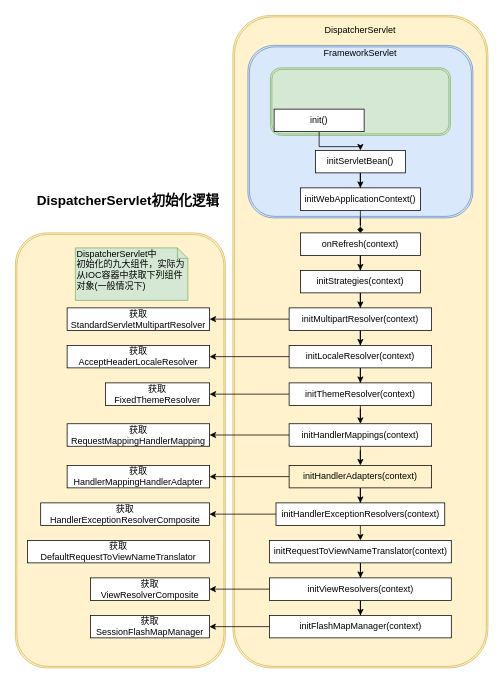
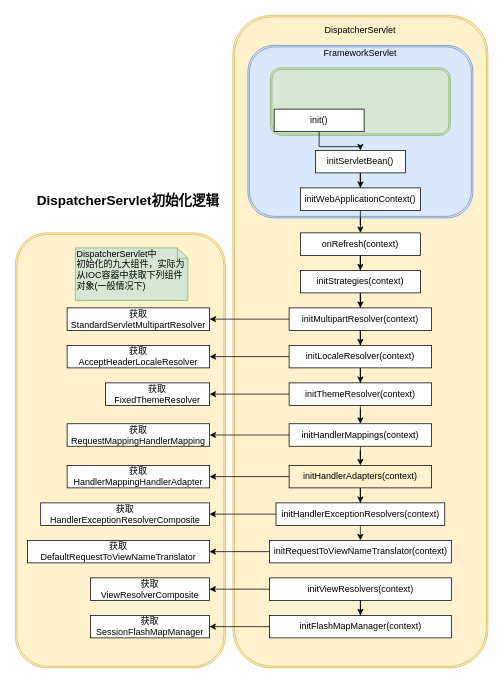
  <mxCell id="0" />
  <mxCell id="1" parent="0" />
  <mxCell id="2" value="" style="shape=ext;double=1;rounded=1;whiteSpace=wrap;html=1;fillColor=#fff2cc;strokeColor=#d6b656;" parent="1" vertex="1"><mxGeometry x="20" y="310" width="280" height="580" as="geometry" /></mxCell>
  <mxCell id="3" value="" style="shape=ext;double=1;rounded=1;whiteSpace=wrap;html=1;fillColor=#fff2cc;strokeColor=#d6b656;" parent="1" vertex="1"><mxGeometry x="310" y="20" width="340" height="870" as="geometry" /></mxCell>
  <mxCell id="4" value="" style="shape=ext;double=1;rounded=1;whiteSpace=wrap;html=1;fillColor=#dae8fc;strokeColor=#6c8ebf;" parent="1" vertex="1"><mxGeometry x="330" y="60" width="300" height="230" as="geometry" /></mxCell>
  <mxCell id="5" value="" style="shape=ext;double=1;rounded=1;whiteSpace=wrap;html=1;fillColor=#d5e8d4;strokeColor=#82b366;" parent="1" vertex="1"><mxGeometry x="360" y="90" width="240" height="90" as="geometry" /></mxCell>
  <mxCell id="6" value="" style="edgeStyle=orthogonalEdgeStyle;rounded=0;orthogonalLoop=1;jettySize=auto;html=1;" parent="1" source="7" target="9" edge="1"><mxGeometry relative="1" as="geometry" /></mxCell>
  <mxCell id="7" value="init()" style="rounded=0;whiteSpace=wrap;html=1;" parent="1" vertex="1"><mxGeometry x="365" y="145" width="120" height="30" as="geometry" /></mxCell>
  <mxCell id="8" value="" style="edgeStyle=orthogonalEdgeStyle;rounded=0;orthogonalLoop=1;jettySize=auto;html=1;" parent="1" source="9" target="11" edge="1"><mxGeometry relative="1" as="geometry" /></mxCell>
  <mxCell id="9" value="initServletBean()" style="rounded=0;whiteSpace=wrap;html=1;" parent="1" vertex="1"><mxGeometry x="420" y="200" width="120" height="30" as="geometry" /></mxCell>
- <mxCell id="10" value="" style="edgeStyle=orthogonalEdgeStyle;rounded=0;orthogonalLoop=1;jettySize=auto;html=1;endArrow=diamond;" parent="1" source="11" target="13" edge="1"><mxGeometry relative="1" as="geometry" /></mxCell>
+ <mxCell id="10" value="" style="edgeStyle=orthogonalEdgeStyle;rounded=0;orthogonalLoop=1;jettySize=auto;html=1;" parent="1" source="11" target="13" edge="1"><mxGeometry relative="1" as="geometry" /></mxCell>
  <mxCell id="11" value="initWebApplicationContext()" style="rounded=0;whiteSpace=wrap;html=1;" parent="1" vertex="1"><mxGeometry x="400" y="250" width="160" height="30" as="geometry" /></mxCell>
  <mxCell id="12" value="" style="edgeStyle=orthogonalEdgeStyle;rounded=0;orthogonalLoop=1;jettySize=auto;html=1;" parent="1" source="13" target="15" edge="1"><mxGeometry relative="1" as="geometry" /></mxCell>
  <mxCell id="13" value="onRefresh(context)" style="rounded=0;whiteSpace=wrap;html=1;" parent="1" vertex="1"><mxGeometry x="400" y="310" width="160" height="30" as="geometry" /></mxCell>
  <mxCell id="14" value="" style="edgeStyle=orthogonalEdgeStyle;rounded=0;orthogonalLoop=1;jettySize=auto;html=1;" parent="1" source="15" target="18" edge="1"><mxGeometry relative="1" as="geometry" /></mxCell>
  <mxCell id="15" value="initStrategies(context)" style="rounded=0;whiteSpace=wrap;html=1;" parent="1" vertex="1"><mxGeometry x="400" y="360" width="160" height="30" as="geometry" /></mxCell>
  <mxCell id="16" value="" style="edgeStyle=orthogonalEdgeStyle;rounded=0;orthogonalLoop=1;jettySize=auto;html=1;" parent="1" source="18" target="22" edge="1"><mxGeometry relative="1" as="geometry" /></mxCell>
  <mxCell id="17" value="" style="edgeStyle=orthogonalEdgeStyle;rounded=0;orthogonalLoop=1;jettySize=auto;html=1;" parent="1" source="18" target="19" edge="1"><mxGeometry relative="1" as="geometry" /></mxCell>
  <mxCell id="18" value="initMultipartResolver(context)" style="rounded=0;whiteSpace=wrap;html=1;" parent="1" vertex="1"><mxGeometry x="385" y="410" width="190" height="30" as="geometry" /></mxCell>
  <mxCell id="19" value="获取StandardServletMultipartResolver" style="rounded=0;whiteSpace=wrap;html=1;" parent="1" vertex="1"><mxGeometry x="89" y="410" width="190" height="30" as="geometry" /></mxCell>
  <mxCell id="20" value="" style="edgeStyle=orthogonalEdgeStyle;rounded=0;orthogonalLoop=1;jettySize=auto;html=1;" parent="1" source="22" target="26" edge="1"><mxGeometry relative="1" as="geometry" /></mxCell>
  <mxCell id="21" value="" style="edgeStyle=orthogonalEdgeStyle;rounded=0;orthogonalLoop=1;jettySize=auto;html=1;" parent="1" source="22" target="23" edge="1"><mxGeometry relative="1" as="geometry" /></mxCell>
  <mxCell id="22" value="initLocaleResolver(context)" style="rounded=0;whiteSpace=wrap;html=1;" parent="1" vertex="1"><mxGeometry x="385" y="460" width="190" height="30" as="geometry" /></mxCell>
  <mxCell id="23" value="获取&lt;br&gt;AcceptHeaderLocaleResolver" style="rounded=0;whiteSpace=wrap;html=1;" parent="1" vertex="1"><mxGeometry x="89" y="460" width="190" height="30" as="geometry" /></mxCell>
  <mxCell id="24" value="" style="edgeStyle=orthogonalEdgeStyle;rounded=0;orthogonalLoop=1;jettySize=auto;html=1;" parent="1" source="26" target="30" edge="1"><mxGeometry relative="1" as="geometry" /></mxCell>
  <mxCell id="25" value="" style="edgeStyle=orthogonalEdgeStyle;rounded=0;orthogonalLoop=1;jettySize=auto;html=1;" parent="1" source="26" target="27" edge="1"><mxGeometry relative="1" as="geometry" /></mxCell>
  <mxCell id="26" value="initThemeResolver(context)" style="rounded=0;whiteSpace=wrap;html=1;" parent="1" vertex="1"><mxGeometry x="385" y="510" width="190" height="30" as="geometry" /></mxCell>
  <mxCell id="27" value="获取&lt;br&gt;FixedThemeResolver" style="rounded=0;whiteSpace=wrap;html=1;" parent="1" vertex="1"><mxGeometry x="140" y="510" width="139" height="30" as="geometry" /></mxCell>
  <mxCell id="28" value="" style="edgeStyle=orthogonalEdgeStyle;rounded=0;orthogonalLoop=1;jettySize=auto;html=1;" parent="1" source="30" target="34" edge="1"><mxGeometry relative="1" as="geometry" /></mxCell>
  <mxCell id="29" value="" style="edgeStyle=orthogonalEdgeStyle;rounded=0;orthogonalLoop=1;jettySize=auto;html=1;" parent="1" source="30" target="31" edge="1"><mxGeometry relative="1" as="geometry" /></mxCell>
  <mxCell id="30" value="initHandlerMappings(context)" style="rounded=0;whiteSpace=wrap;html=1;" parent="1" vertex="1"><mxGeometry x="385" y="564.5" width="190" height="30" as="geometry" /></mxCell>
  <mxCell id="31" value="获取RequestMappingHandlerMapping" style="rounded=0;whiteSpace=wrap;html=1;" parent="1" vertex="1"><mxGeometry x="89" y="564.5" width="190" height="30" as="geometry" /></mxCell>
  <mxCell id="32" value="" style="edgeStyle=orthogonalEdgeStyle;rounded=0;orthogonalLoop=1;jettySize=auto;html=1;" parent="1" source="34" target="38" edge="1"><mxGeometry relative="1" as="geometry" /></mxCell>
  <mxCell id="33" value="" style="edgeStyle=orthogonalEdgeStyle;rounded=0;orthogonalLoop=1;jettySize=auto;html=1;" parent="1" source="34" target="35" edge="1"><mxGeometry relative="1" as="geometry" /></mxCell>
  <mxCell id="34" value="initHandlerAdapters(context)" style="rounded=0;whiteSpace=wrap;html=1;fillColor=#fff2cc;" parent="1" vertex="1"><mxGeometry x="385" y="620" width="190" height="30" as="geometry" /></mxCell>
  <mxCell id="35" value="获取HandlerMappingHandlerAdapter" style="rounded=0;whiteSpace=wrap;html=1;" parent="1" vertex="1"><mxGeometry x="89" y="620" width="190" height="30" as="geometry" /></mxCell>
  <mxCell id="36" value="" style="edgeStyle=orthogonalEdgeStyle;rounded=0;orthogonalLoop=1;jettySize=auto;html=1;" parent="1" source="38" target="41" edge="1"><mxGeometry relative="1" as="geometry" /></mxCell>
  <mxCell id="37" value="" style="edgeStyle=orthogonalEdgeStyle;rounded=0;orthogonalLoop=1;jettySize=auto;html=1;" parent="1" source="38" target="39" edge="1"><mxGeometry relative="1" as="geometry" /></mxCell>
  <mxCell id="38" value="initHandlerExceptionResolvers(context)" style="rounded=0;whiteSpace=wrap;html=1;" parent="1" vertex="1"><mxGeometry x="367.5" y="670" width="225" height="30" as="geometry" /></mxCell>
  <mxCell id="39" value="获取HandlerExceptionResolverComposite" style="rounded=0;whiteSpace=wrap;html=1;" parent="1" vertex="1"><mxGeometry x="53.75" y="670" width="225" height="30" as="geometry" /></mxCell>
- <mxCell id="40" value="" style="edgeStyle=orthogonalEdgeStyle;rounded=0;orthogonalLoop=1;jettySize=auto;html=1;" parent="1" source="41" target="45" edge="1"><mxGeometry relative="1" as="geometry" /></mxCell>
+ <mxCell id="40" value="" style="edgeStyle=orthogonalEdgeStyle;rounded=0;orthogonalLoop=1;jettySize=auto;html=1;" parent="1" source="41" target="42" edge="1"><mxGeometry relative="1" as="geometry" /></mxCell>
  <mxCell id="41" value="initRequestToViewNameTranslator(context)" style="rounded=0;whiteSpace=wrap;html=1;" parent="1" vertex="1"><mxGeometry x="358.75" y="720" width="242.5" height="30" as="geometry" /></mxCell>
  <mxCell id="42" value="获取&lt;br&gt;DefaultRequestToViewNameTranslator" style="rounded=0;whiteSpace=wrap;html=1;" parent="1" vertex="1"><mxGeometry x="36.25" y="720" width="242.5" height="30" as="geometry" /></mxCell>
  <mxCell id="43" value="" style="edgeStyle=orthogonalEdgeStyle;rounded=0;orthogonalLoop=1;jettySize=auto;html=1;" parent="1" source="45" target="48" edge="1"><mxGeometry relative="1" as="geometry" /></mxCell>
  <mxCell id="44" value="" style="edgeStyle=orthogonalEdgeStyle;rounded=0;orthogonalLoop=1;jettySize=auto;html=1;" parent="1" source="45" target="46" edge="1"><mxGeometry relative="1" as="geometry" /></mxCell>
  <mxCell id="45" value="initViewResolvers(context)" style="rounded=0;whiteSpace=wrap;html=1;" parent="1" vertex="1"><mxGeometry x="358.75" y="770" width="242.5" height="30" as="geometry" /></mxCell>
  <mxCell id="46" value="获取&lt;br&gt;ViewResolverComposite" style="rounded=0;whiteSpace=wrap;html=1;" parent="1" vertex="1"><mxGeometry x="120" y="770" width="158.75" height="30" as="geometry" /></mxCell>
  <mxCell id="47" value="" style="edgeStyle=orthogonalEdgeStyle;rounded=0;orthogonalLoop=1;jettySize=auto;html=1;" parent="1" source="48" target="49" edge="1"><mxGeometry relative="1" as="geometry" /></mxCell>
  <mxCell id="48" value="initFlashMapManager(context)" style="rounded=0;whiteSpace=wrap;html=1;" parent="1" vertex="1"><mxGeometry x="358.75" y="820" width="242.5" height="30" as="geometry" /></mxCell>
  <mxCell id="49" value="获取&lt;br&gt;SessionFlashMapManager" style="rounded=0;whiteSpace=wrap;html=1;" parent="1" vertex="1"><mxGeometry x="120" y="820" width="158.75" height="30" as="geometry" /></mxCell>
  <mxCell id="50" value="FrameworkServlet" style="text;html=1;strokeColor=none;fillColor=none;align=center;verticalAlign=middle;whiteSpace=wrap;rounded=0;" parent="1" vertex="1"><mxGeometry x="425" y="60" width="110" height="20" as="geometry" /></mxCell>
  <mxCell id="51" value="DispatcherServlet" style="text;html=1;strokeColor=none;fillColor=none;align=center;verticalAlign=middle;whiteSpace=wrap;rounded=0;" parent="1" vertex="1"><mxGeometry x="425" y="30" width="110" height="20" as="geometry" /></mxCell>
  <mxCell id="52" value="&lt;span style=&quot;text-align: center&quot;&gt;DispatcherServlet中&lt;br&gt;初始化的九大组件，实际为从IOC容器中获取下列组件对象(一般情况下)&lt;/span&gt;" style="shape=note;whiteSpace=wrap;html=1;size=14;verticalAlign=top;align=left;spacingTop=-6;fillColor=#d5e8d4;strokeColor=#82b366;" parent="1" vertex="1"><mxGeometry x="100" y="330" width="150" height="70" as="geometry" /></mxCell>
  <mxCell id="53" value="&lt;font style=&quot;font-size: 18px&quot;&gt;DispatcherServlet初始化逻辑&lt;/font&gt;" style="text;strokeColor=none;fillColor=none;html=1;fontSize=24;fontStyle=1;verticalAlign=middle;align=center;" parent="1" vertex="1"><mxGeometry x="120" y="245" width="100" height="40" as="geometry" /></mxCell>
